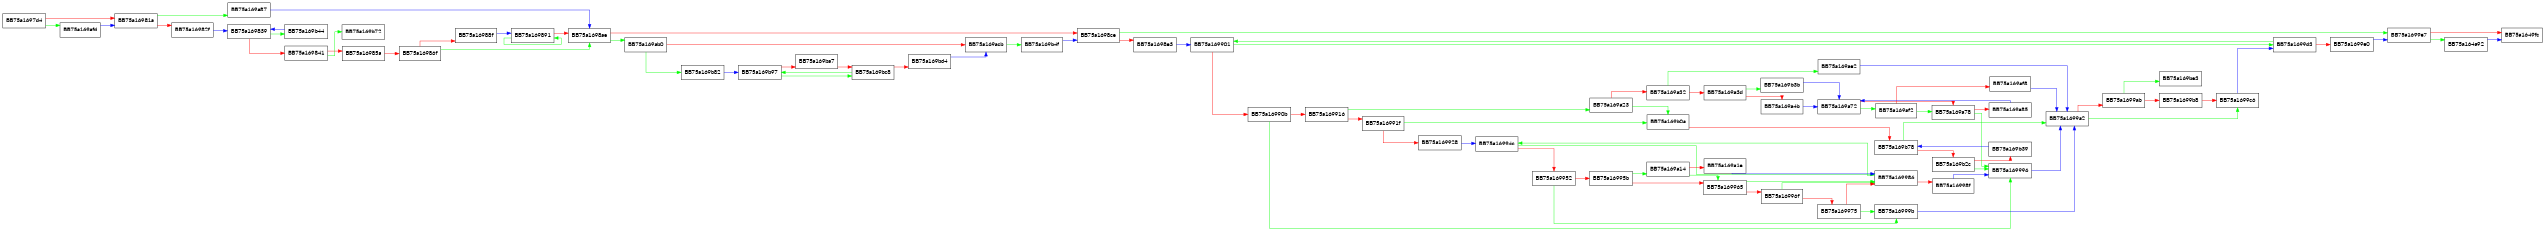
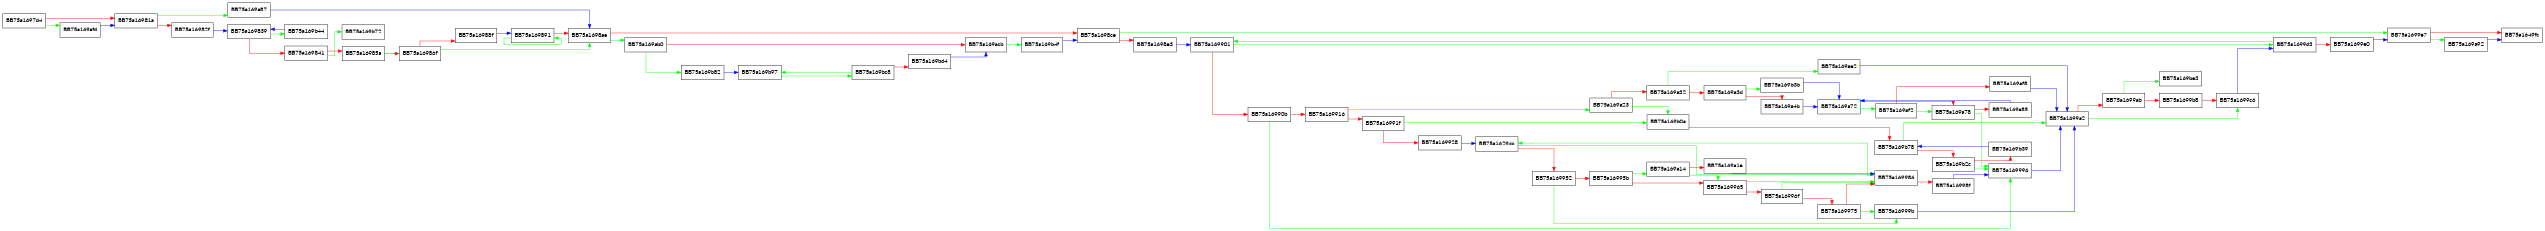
  digraph {
    fontname=Lato
    rankdir=LR
    splines=ortho
    node [fontname=Lato shape=box]
    edge [color=red fontname=Lato]
    BB75a1697d4
    BB75a169afd
    BB75a16981a
    BB75a169a87
    BB75a16982f
    BB75a1698ae
    BB75a169839
    BB75a169ab0
    BB75a1698ce
    BB75a169b44
    BB75a169841
    BB75a169b72
    BB75a16985a
    BB75a16986f
    BB75a16988f
    BB75a169891
    BB75a169b82
    BB75a169acb
    BB75a1699e7
    BB75a1698e3
    BB75a169b97
    BB75a169b4f
-   BB75a169a92 [label=BB75a164a92]
+   BB75a169a92
    n24 [label=BB75a1649fc]
    BB75a169901
    BB75a1699d3
    BB75a16990b
    BB75a1699e0
    BB75a169996
    BB75a169916
    BB75a1699a2
    BB75a169a23
    BB75a16991f
    BB75a1699c6
    BB75a1699ab
    BB75a169b0a
    BB75a169a32
    BB75a169928
    n39 [label=BB75a169b78]
    BB75a169ae2
    BB75a169a3d
-   BB75a16994c
+   BB75a16994c [label=BB75a16294c]
    BB75a169b2c
    BB75a169986
    BB75a169952
    BB75a16998f
    BB75a16999b
    BB75a16995b
    BB75a169a14
    BB75a169965
    BB75a169a1e
    BB75a16996f
    BB75a169975
    BB75a169be3
    BB75a1699b8
    BB75a169b3b
    BB75a169a4b
    BB75a169a72
    BB75a169af2
    BB75a169a78
    BB75a169af8
    BB75a169a85
    BB75a169bc8
-   BB75a169ba7
    BB75a169b39
    BB75a169bd4
    BB75a1697d4 -> BB75a169afd [color=green]
    BB75a1697d4 -> BB75a16981a
    BB75a169afd -> BB75a16981a [color=blue]
    BB75a16981a -> BB75a169a87 [color=green]
    BB75a16981a -> BB75a16982f
    BB75a169a87 -> BB75a1698ae [color=blue]
    BB75a16982f -> BB75a169839 [color=blue]
    BB75a1698ae -> BB75a169ab0 [color=green]
    BB75a1698ae -> BB75a1698ce
    BB75a169839 -> BB75a169b44 [color=green]
    BB75a169839 -> BB75a169841
    BB75a169ab0 -> BB75a169b82 [color=green]
    BB75a169ab0 -> BB75a169acb
    BB75a1698ce -> BB75a1699e7 [color=green]
    BB75a1698ce -> BB75a1698e3
    BB75a169b44 -> BB75a169839 [color=blue]
    BB75a169841 -> BB75a169b72 [color=green]
    BB75a169841 -> BB75a16985a
    BB75a16985a -> BB75a16986f
    BB75a16986f -> BB75a1698ae [color=green]
    BB75a16986f -> BB75a16988f
    BB75a16988f -> BB75a169891 [color=blue]
    BB75a169891 -> BB75a1698ae
    BB75a169891 -> BB75a169891 [color=green]
    BB75a169b82 -> BB75a169b97 [color=blue]
    BB75a169acb -> BB75a169b4f [color=green]
    BB75a1699e7 -> BB75a169a92 [color=green]
    BB75a1699e7 -> n24
    BB75a1698e3 -> BB75a169901 [color=blue]
    BB75a169b97 -> BB75a169bc8 [color=green]
-   BB75a169b97 -> BB75a169ba7
    BB75a169b4f -> BB75a1698ce [color=blue]
    BB75a169a92 -> n24 [color=blue]
    BB75a169901 -> BB75a1699d3 [color=green]
    BB75a169901 -> BB75a16990b
    BB75a1699d3 -> BB75a169901 [color=green]
    BB75a1699d3 -> BB75a1699e0
    BB75a16990b -> BB75a169996 [color=green]
    BB75a16990b -> BB75a169916
    BB75a1699e0 -> BB75a1699e7 [color=blue]
    BB75a169996 -> BB75a1699a2 [color=blue]
    BB75a169916 -> BB75a169a23 [color=green]
    BB75a169916 -> BB75a16991f
    BB75a1699a2 -> BB75a1699c6 [color=green]
    BB75a1699a2 -> BB75a1699ab
    BB75a169a23 -> BB75a169b0a [color=green]
    BB75a169a23 -> BB75a169a32
    BB75a16991f -> BB75a169b0a [color=green]
    BB75a16991f -> BB75a169928
    BB75a1699c6 -> BB75a1699d3 [color=blue]
    BB75a1699ab -> BB75a169be3 [color=green]
    BB75a1699ab -> BB75a1699b8
    BB75a169b0a -> n39
    BB75a169a32 -> BB75a169ae2 [color=green]
    BB75a169a32 -> BB75a169a3d
    BB75a169928 -> BB75a16994c [color=blue]
    n39 -> BB75a1699a2 [color=green]
    n39 -> BB75a169b2c
    BB75a169ae2 -> BB75a1699a2 [color=blue]
    BB75a169a3d -> BB75a169b3b [color=green]
    BB75a169a3d -> BB75a169a4b
    BB75a16994c -> BB75a169986 [color=green]
    BB75a16994c -> BB75a169952
    BB75a169b2c -> BB75a169996 [color=green]
    BB75a169b2c -> BB75a169b39
    BB75a169986 -> BB75a16994c [color=green]
    BB75a169986 -> BB75a16998f
    BB75a169952 -> BB75a16999b [color=green]
    BB75a169952 -> BB75a16995b
    BB75a16998f -> BB75a169996 [color=blue]
    BB75a16999b -> BB75a1699a2 [color=blue]
    BB75a16995b -> BB75a169a14 [color=green]
    BB75a16995b -> BB75a169965
    BB75a169a14 -> BB75a169965 [color=green]
    BB75a169a14 -> BB75a169a1e
    BB75a169965 -> BB75a169986 [color=green]
    BB75a169965 -> BB75a16996f
    BB75a169a1e -> BB75a169986 [color=blue]
    BB75a16996f -> BB75a169986 [color=green]
    BB75a16996f -> BB75a169975
    BB75a169975 -> BB75a169986
    BB75a169975 -> BB75a16999b [color=green]
    BB75a1699b8 -> BB75a1699c6
    BB75a169b3b -> BB75a169a72 [color=blue]
    BB75a169a4b -> BB75a169a72 [color=blue]
    BB75a169a72 -> BB75a169af2 [color=green]
    BB75a169a72 -> BB75a169a78
    BB75a169af2 -> BB75a169a78 [color=green]
    BB75a169af2 -> BB75a169af8
    BB75a169a78 -> BB75a169996 [color=green]
    BB75a169a78 -> BB75a169a85
    BB75a169af8 -> BB75a1699a2 [color=blue]
    BB75a169a85 -> BB75a169a72 [color=blue]
    BB75a169bc8 -> BB75a169b97 [color=green]
    BB75a169bc8 -> BB75a169bd4
-   BB75a169ba7 -> BB75a169bc8
    BB75a169b39 -> n39 [color=blue]
    BB75a169bd4 -> BB75a169acb [color=blue]
  }
